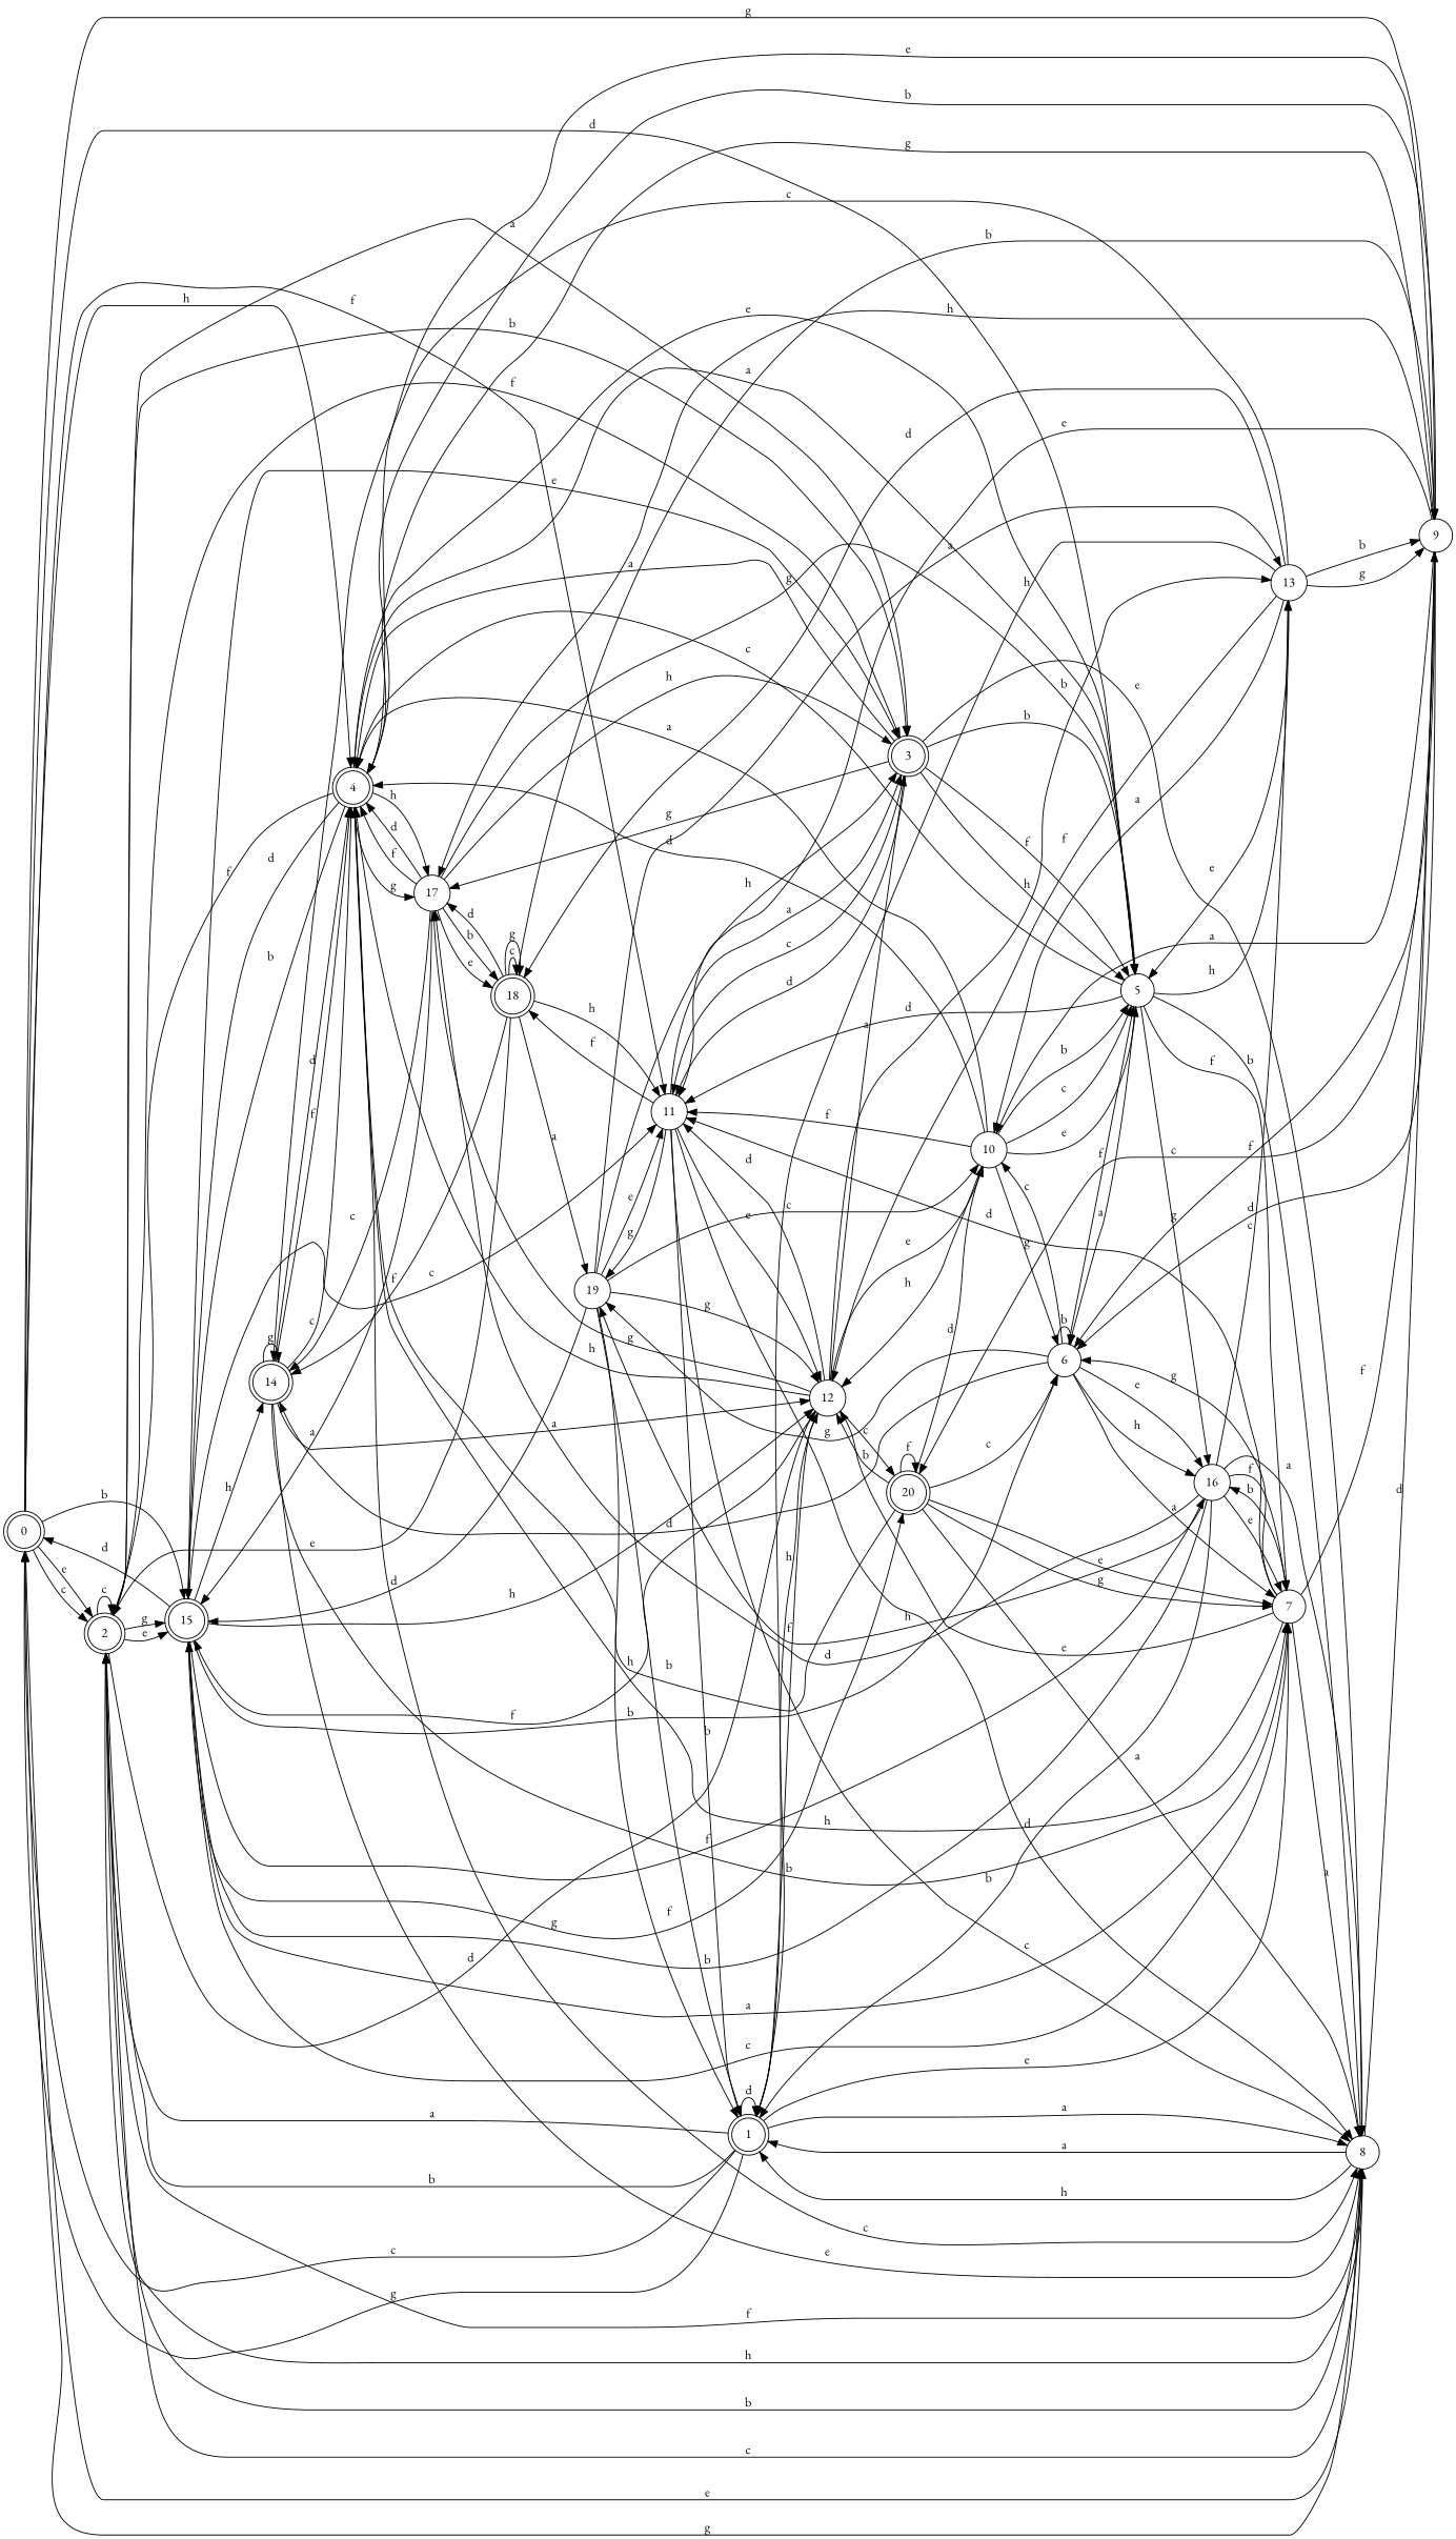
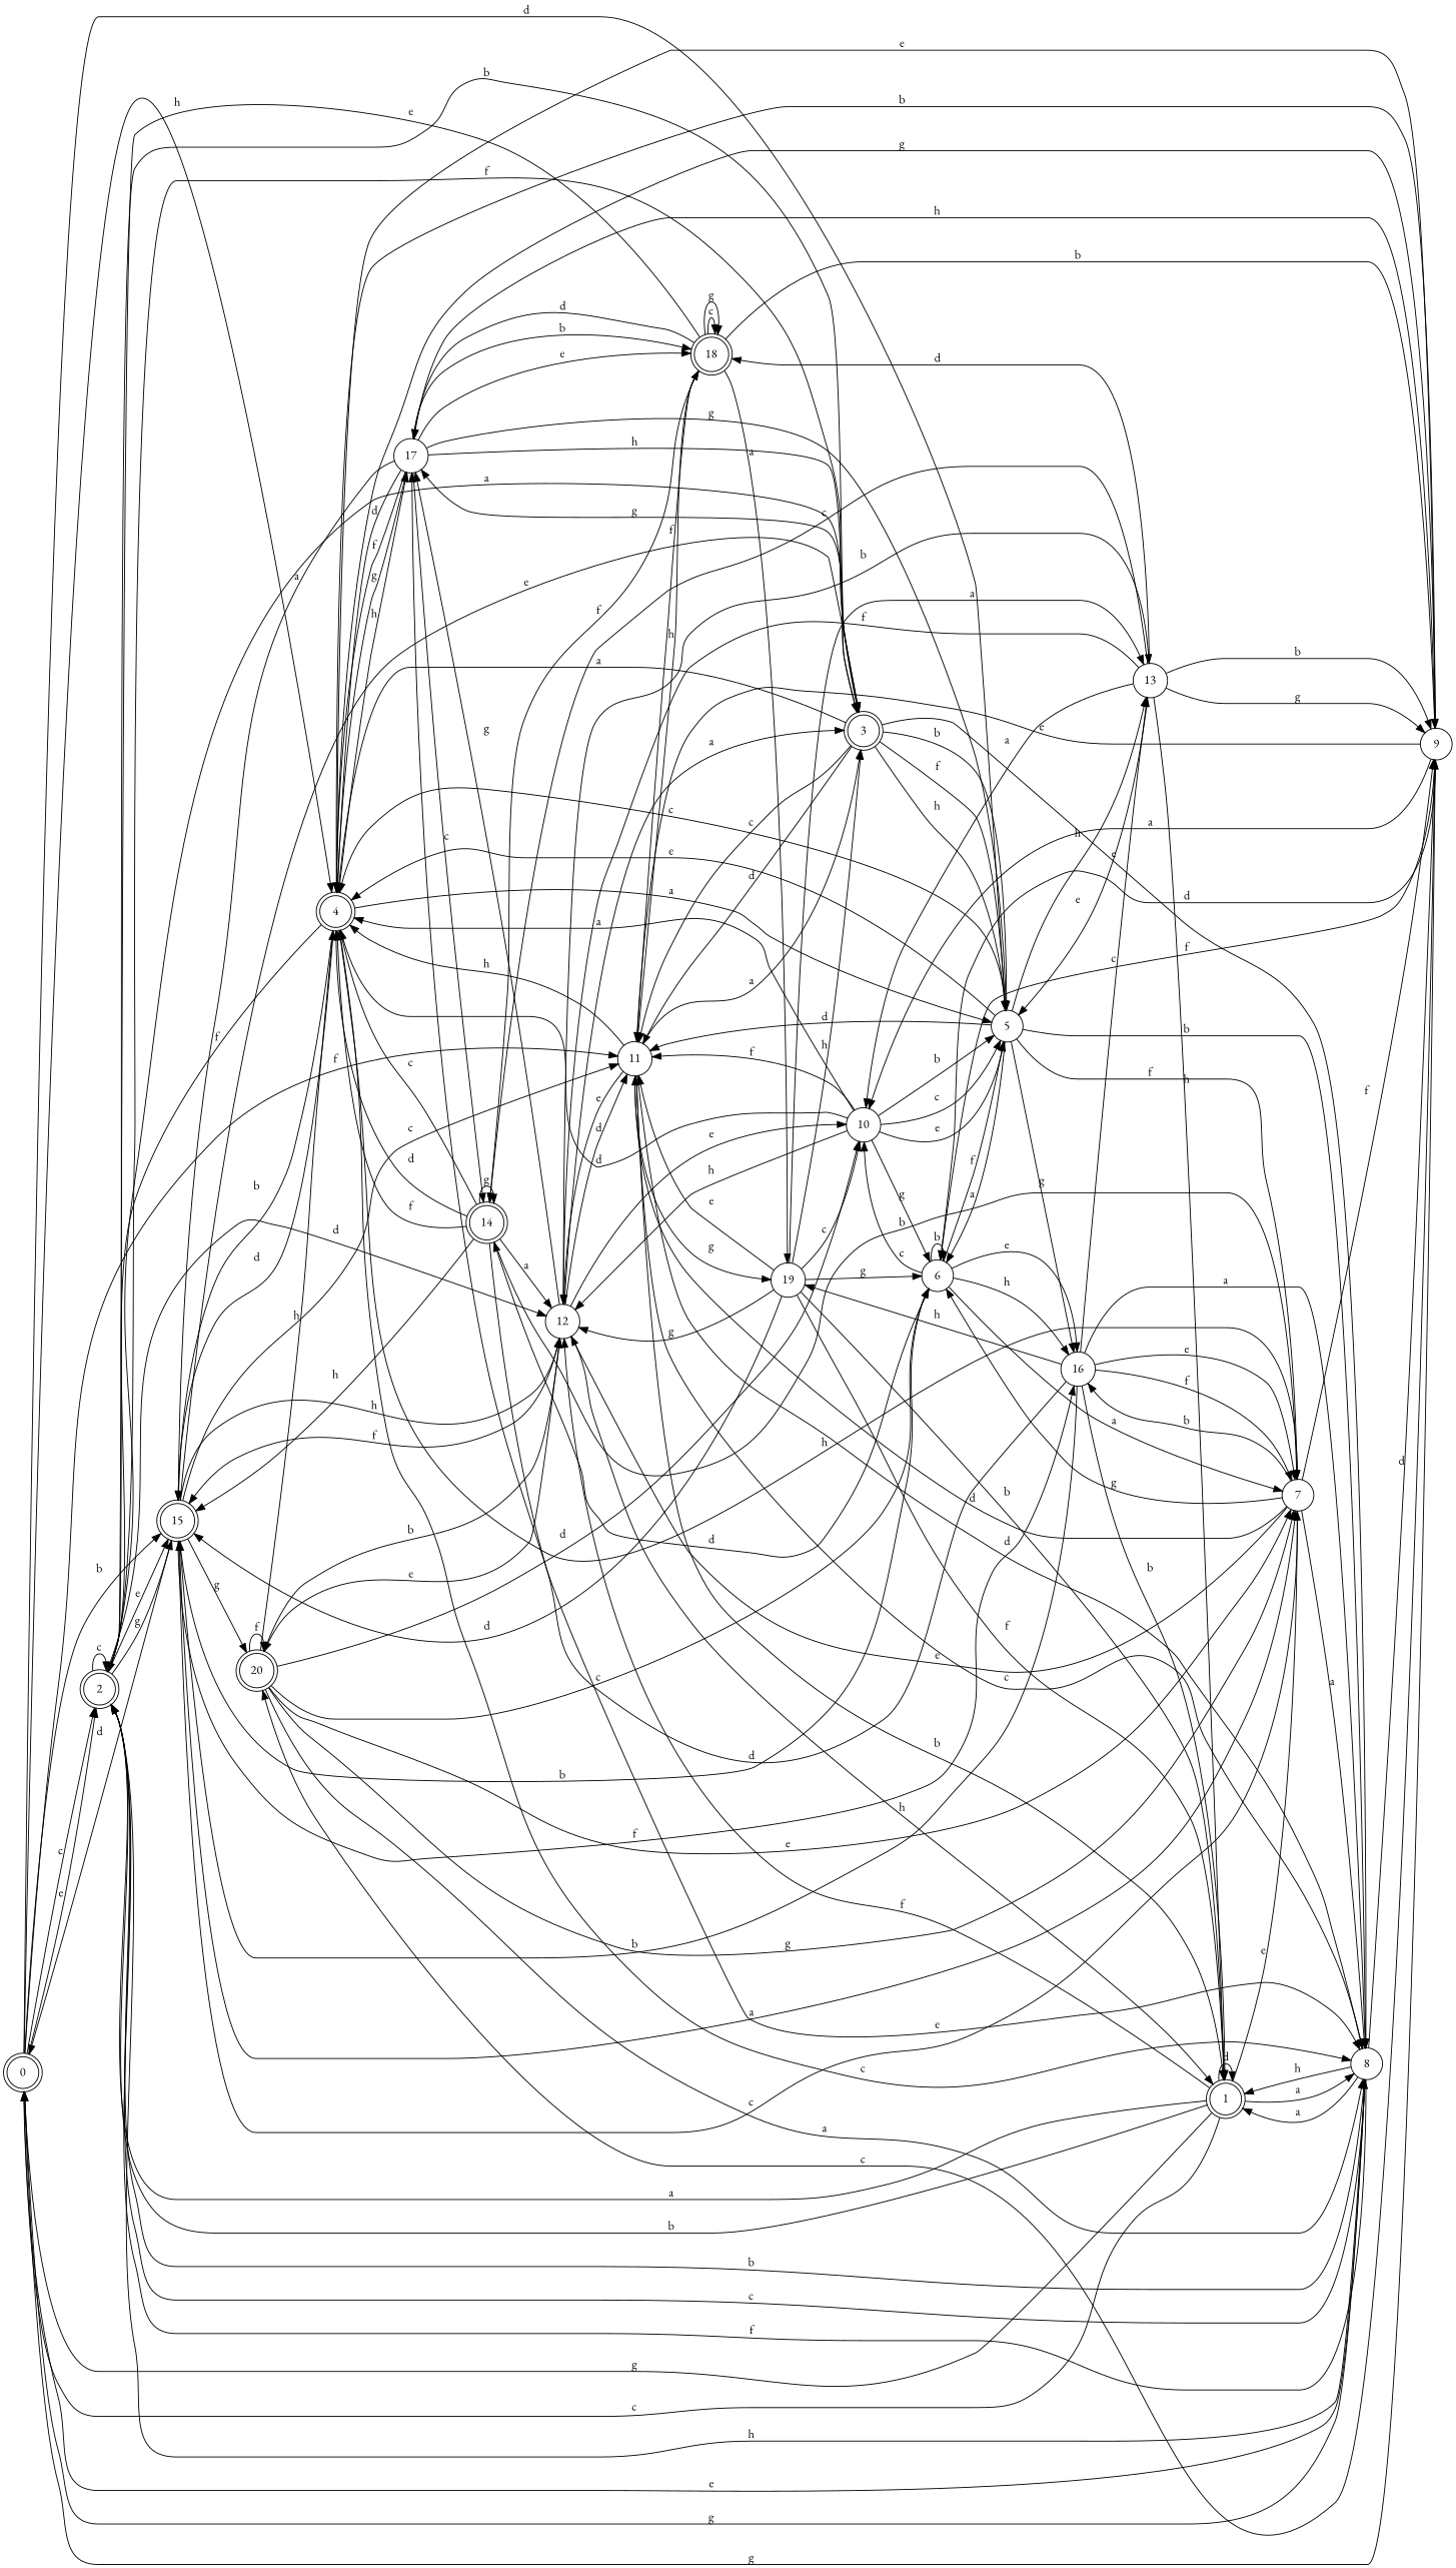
  digraph {
    fontname="EB Garamond"
    rankdir=LR
    node [color=black fillcolor=white fontname="EB Garamond" shape=circle style=filled]
    edge [fontname="EB Garamond"]
    n1 [label=0 shape=doublecircle style="rounded,filled"]
    n2 [label=2 shape=doublecircle style="rounded,filled"]
    n3 [label=4 shape=doublecircle style="rounded,filled"]
    n4 [label=5]
    n5 [label=9]
    n6 [label=11]
    n7 [label=15 shape=doublecircle style="rounded,filled"]
    n8 [label=1 shape=doublecircle style="rounded,filled"]
    n9 [label=7]
    n10 [label=8]
    n11 [label=12]
    n12 [label=3 shape=doublecircle style="rounded,filled"]
    n13 [label=17]
    n14 [label=6]
    n15 [label=13]
    n16 [label=16]
    n17 [label=10]
    n18 [label=20 shape=doublecircle style="rounded,filled"]
    n19 [label=19]
    n20 [label=18 shape=doublecircle style="rounded,filled"]
    n21 [label=14 shape=doublecircle style="rounded,filled"]
    n1 -> n2 [label=c]
    n1 -> n2 [label=e]
    n1 -> n3 [label=h]
    n1 -> n4 [label=d]
    n1 -> n5 [label=g]
    n1 -> n6 [label=f]
    n1 -> n7 [label=b]
    n2 -> n2 [label=c]
    n2 -> n7 [label=e]
    n2 -> n7 [label=g]
    n2 -> n10 [label=h]
    n2 -> n11 [label=d]
    n2 -> n12 [label=a]
    n2 -> n12 [label=b]
    n2 -> n12 [label=f]
    n3 -> n2 [label=f]
    n3 -> n4 [label=a]
    n3 -> n5 [label=e]
    n3 -> n7 [label=b]
    n3 -> n7 [label=d]
    n3 -> n10 [label=c]
    n3 -> n13 [label=g]
    n3 -> n13 [label=h]
    n4 -> n3 [label=c]
    n4 -> n3 [label=e]
    n4 -> n6 [label=d]
    n4 -> n9 [label=f]
    n4 -> n10 [label=b]
    n4 -> n14 [label=a]
    n4 -> n15 [label=h]
    n4 -> n16 [label=g]
    n5 -> n3 [label=b]
    n5 -> n3 [label=g]
    n5 -> n6 [label=e]
    n5 -> n13 [label=h]
    n5 -> n14 [label=d]
    n5 -> n14 [label=f]
    n5 -> n17 [label=a]
    n5 -> n18 [label=c]
-   n11 -> n3 [label=h]
+   n6 -> n3 [label=h]
    n6 -> n8 [label=b]
    n6 -> n10 [label=c]
    n6 -> n10 [label=d]
    n6 -> n11 [label=e]
    n6 -> n12 [label=a]
    n6 -> n19 [label=g]
    n6 -> n20 [label=f]
    n7 -> n1 [label=d]
    n7 -> n6 [label=c]
    n7 -> n9 [label=a]
    n7 -> n11 [label=h]
    n7 -> n12 [label=e]
    n7 -> n14 [label=b]
    n7 -> n16 [label=f]
    n7 -> n18 [label=g]
    n8 -> n1 [label=c]
    n8 -> n1 [label=g]
    n8 -> n2 [label=a]
    n8 -> n2 [label=b]
    n8 -> n8 [label=d]
    n8 -> n9 [label=e]
    n8 -> n10 [label=a]
    n8 -> n11 [label=f]
    n9 -> n3 [label=h]
    n9 -> n5 [label=f]
    n9 -> n6 [label=d]
    n9 -> n7 [label=c]
    n9 -> n10 [label=a]
    n9 -> n11 [label=e]
    n9 -> n14 [label=g]
    n9 -> n16 [label=b]
    n10 -> n1 [label=e]
    n10 -> n1 [label=g]
    n10 -> n2 [label=b]
    n10 -> n2 [label=c]
    n10 -> n2 [label=f]
    n10 -> n5 [label=d]
    n10 -> n8 [label=a]
    n10 -> n8 [label=h]
    n11 -> n6 [label=d]
    n11 -> n7 [label=f]
    n11 -> n8 [label=h]
    n11 -> n12 [label=a]
    n11 -> n13 [label=g]
    n11 -> n15 [label=b]
    n11 -> n17 [label=e]
-   n11 -> n18 [label=c]
+   n11 -> n18 [label=e]
    n12 -> n3 [label=a]
    n12 -> n4 [label=b]
    n12 -> n4 [label=f]
    n12 -> n4 [label=h]
    n12 -> n6 [label=c]
    n12 -> n6 [label=d]
    n12 -> n10 [label=e]
    n12 -> n13 [label=g]
    n13 -> n3 [label=d]
    n13 -> n3 [label=f]
    n13 -> n4 [label=g]
    n13 -> n7 [label=a]
    n13 -> n12 [label=h]
    n13 -> n20 [label=b]
    n13 -> n20 [label=e]
    n13 -> n21 [label=c]
    n14 -> n4 [label=f]
    n14 -> n9 [label=a]
    n14 -> n14 [label=b]
    n14 -> n16 [label=e]
    n14 -> n16 [label=h]
    n14 -> n17 [label=c]
-   n14 -> n19 [label=g]
+   n19 -> n14 [label=g]
    n14 -> n21 [label=d]
    n15 -> n4 [label=e]
    n15 -> n5 [label=b]
    n15 -> n5 [label=g]
    n15 -> n8 [label=h]
    n15 -> n11 [label=f]
    n15 -> n17 [label=a]
    n15 -> n20 [label=d]
    n15 -> n21 [label=c]
    n16 -> n7 [label=b]
    n16 -> n8 [label=b]
    n16 -> n9 [label=e]
    n16 -> n9 [label=f]
    n16 -> n10 [label=a]
    n16 -> n13 [label=d]
    n16 -> n15 [label=c]
    n16 -> n19 [label=h]
    n17 -> n3 [label=a]
    n17 -> n3 [label=d]
    n17 -> n4 [label=b]
    n17 -> n4 [label=c]
    n17 -> n4 [label=e]
    n17 -> n6 [label=f]
    n17 -> n11 [label=h]
    n17 -> n14 [label=g]
    n18 -> n3 [label=h]
    n18 -> n9 [label=e]
    n18 -> n9 [label=g]
    n18 -> n10 [label=a]
    n18 -> n11 [label=b]
    n18 -> n14 [label=c]
    n18 -> n17 [label=d]
    n18 -> n18 [label=f]
    n19 -> n6 [label=e]
    n19 -> n7 [label=d]
    n19 -> n8 [label=b]
    n19 -> n8 [label=f]
    n19 -> n11 [label=g]
    n19 -> n12 [label=h]
    n19 -> n15 [label=a]
    n19 -> n17 [label=c]
    n20 -> n2 [label=e]
    n20 -> n5 [label=b]
    n20 -> n6 [label=h]
    n20 -> n13 [label=d]
    n20 -> n19 [label=a]
    n20 -> n20 [label=c]
    n20 -> n20 [label=g]
    n20 -> n21 [label=f]
    n21 -> n3 [label=c]
    n21 -> n3 [label=d]
    n21 -> n3 [label=f]
-   n7 -> n21 [label=h]
+   n21 -> n7 [label=h]
    n21 -> n9 [label=b]
    n21 -> n10 [label=e]
    n21 -> n11 [label=a]
    n21 -> n21 [label=g]
  }
